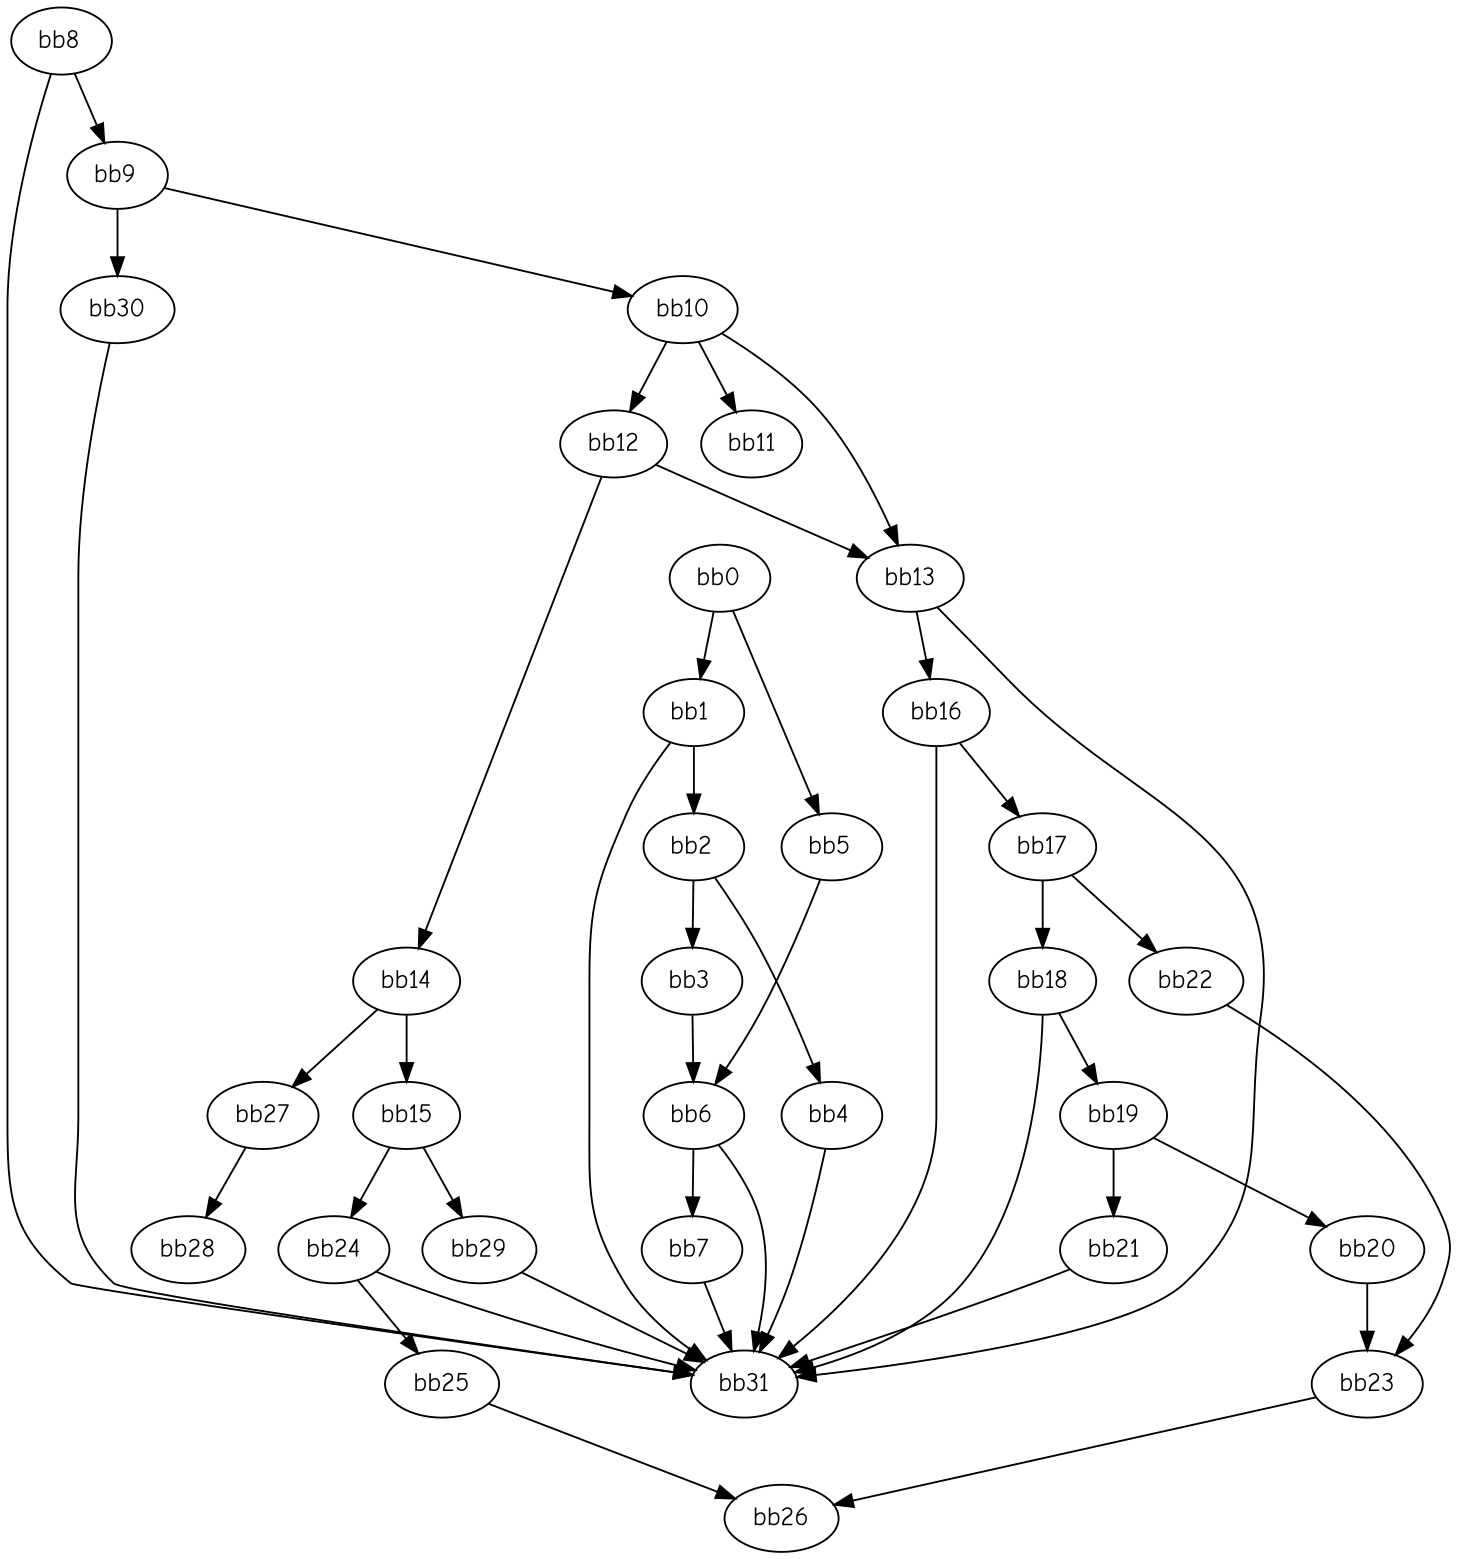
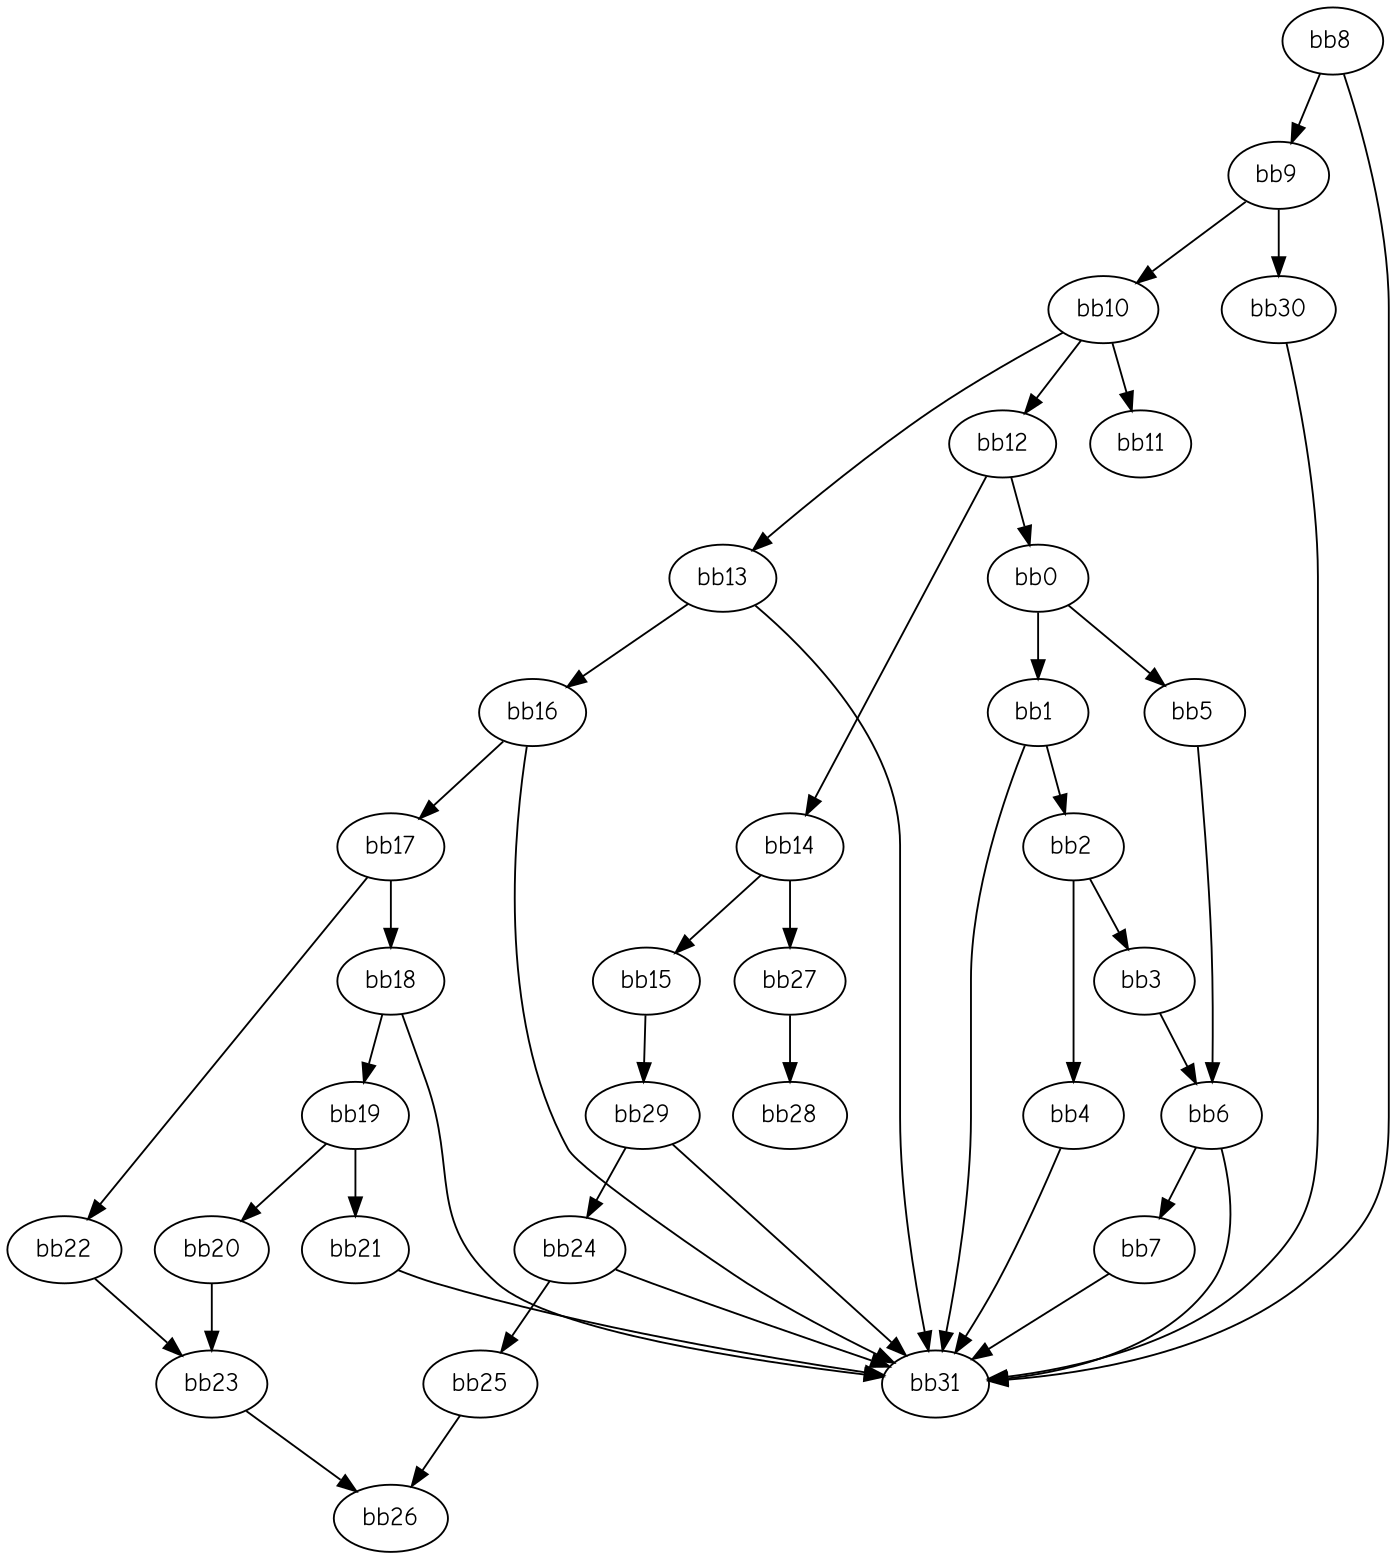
  digraph {
    fontname="Comic Neue"
    node [fontname="Comic Neue"]
    edge [fontname="Comic Neue"]
    n1 [label="bb0\l"]
    n2 [label="bb1\l"]
    n3 [label="bb5\l"]
    n4 [label="bb2\l"]
    n5 [label="bb31\l"]
    n6 [label="bb6\l"]
    n7 [label="bb3\l"]
    n8 [label="bb4\l"]
    n9 [label="bb7\l"]
    n10 [label="bb8\l"]
    n11 [label="bb9\l"]
    n12 [label="bb10\l"]
    n13 [label="bb30\l"]
    n14 [label="bb11\l"]
    n15 [label="bb12\l"]
    n16 [label="bb13\l"]
    n17 [label="bb14\l"]
    n18 [label="bb16\l"]
    n19 [label="bb15\l"]
    n20 [label="bb27\l"]
    n21 [label="bb17\l"]
    n22 [label="bb24\l"]
    n23 [label="bb29\l"]
    n24 [label="bb28\l"]
    n25 [label="bb25\l"]
    n26 [label="bb18\l"]
    n27 [label="bb22\l"]
    n28 [label="bb19\l"]
    n29 [label="bb23\l"]
    n30 [label="bb20\l"]
    n31 [label="bb21\l"]
    n32 [label="bb26\l"]
    n1 -> n2
    n1 -> n3
    n2 -> n4
    n2 -> n5
    n3 -> n6
    n4 -> n7
    n4 -> n8
    n6 -> n5
    n6 -> n9
    n7 -> n6
    n8 -> n5
    n9 -> n5
    n10 -> n5
    n10 -> n11
    n11 -> n12
    n11 -> n13
    n12 -> n14
    n12 -> n15
    n12 -> n16
    n13 -> n5
-   n15 -> n16
+   n15 -> n1
    n15 -> n17
    n16 -> n5
    n16 -> n18
    n17 -> n19
    n17 -> n20
    n18 -> n5
    n18 -> n21
-   n19 -> n22
+   n23 -> n22
    n19 -> n23
    n20 -> n24
    n21 -> n26
    n21 -> n27
    n22 -> n5
    n22 -> n25
    n23 -> n5
    n25 -> n32
    n26 -> n5
    n26 -> n28
    n27 -> n29
    n28 -> n30
    n28 -> n31
    n29 -> n32
    n30 -> n29
    n31 -> n5
  }
